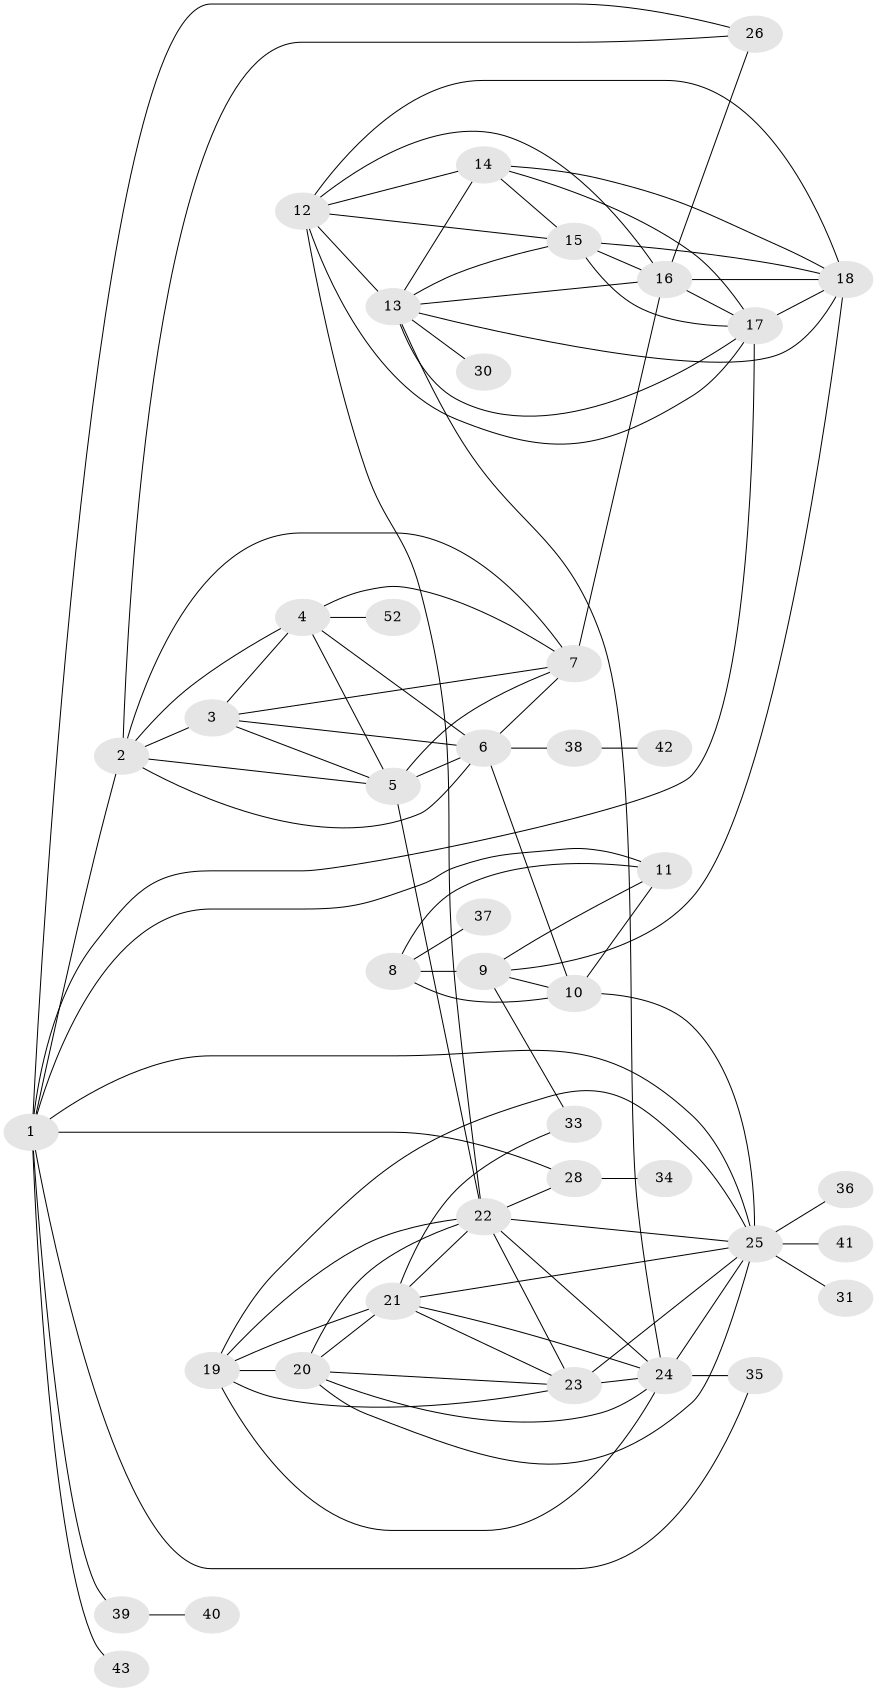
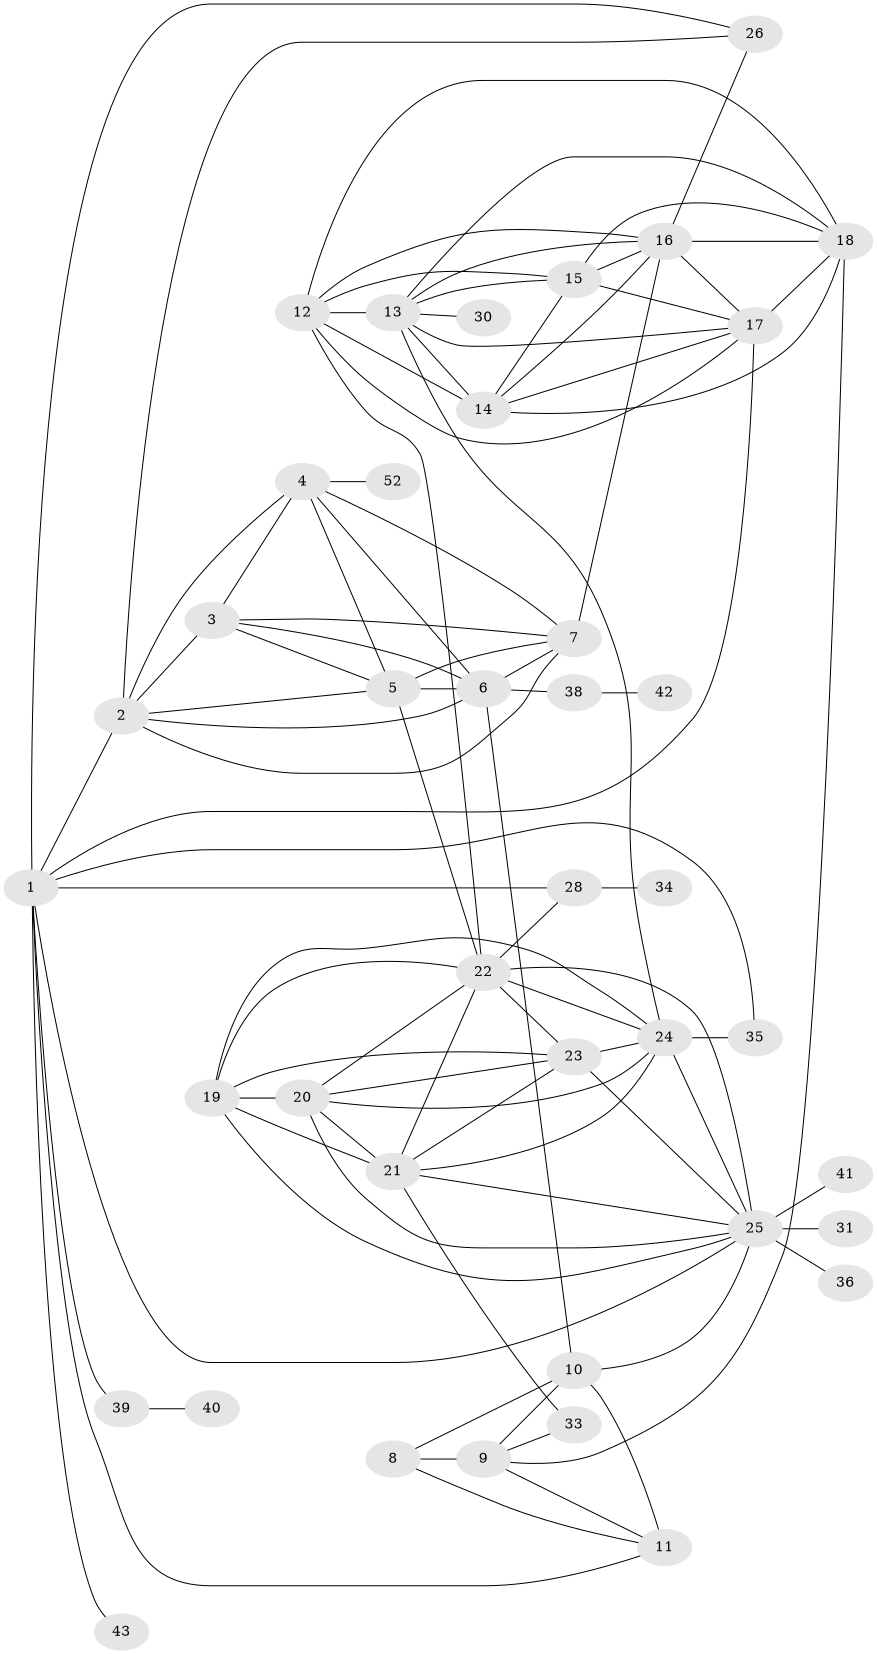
  graph {
    rankdir=LR
    node [color=gray90 style=filled]
    edge [weight=1.0]
    1
    2
    11
    17
    25
    26
    28
    35
    39
    43
    3
    4
    5
    6
    7
    18
    41
    31
    36
    34
    40
    n22 [label=52]
    22
    10
    38
    16
    23
    24
    42
    8
    9
-   37
    33
    12
    13
    14
    15
    30
    19
    20
    21
    1 -- 2
    1 -- 11
    1 -- 17
    1 -- 25
    1 -- 26
    1 -- 28 [weight=4.0]
    1 -- 35
    1 -- 39
    1 -- 43
    2 -- 26
    2 -- 3
    2 -- 4
    2 -- 5
    2 -- 6 [weight=2.0]
    2 -- 7
    17 -- 18
    25 -- 41
    25 -- 31
    25 -- 36
    28 -- 34
    39 -- 40
    3 -- 4
    3 -- 5
    3 -- 6 [weight=2.0]
    3 -- 7
    4 -- 5
    4 -- 6 [weight=2.0]
    4 -- 7
    4 -- n22 [weight=9.0]
    5 -- 6 [weight=2.0]
    5 -- 7
    5 -- 22
    6 -- 7 [weight=2.0]
    6 -- 10
    6 -- 38
    7 -- 16
    22 -- 25
    22 -- 28
    22 -- 23
    22 -- 24
    10 -- 11
    10 -- 25
    38 -- 42
    16 -- 17
    16 -- 26
    16 -- 18
    23 -- 25
    23 -- 24
    24 -- 25
    24 -- 35 [weight=2.0]
    8 -- 11 [weight=4.0]
    8 -- 10 [weight=4.0]
    8 -- 9 [weight=4.0]
-   8 -- 37
    9 -- 11
    9 -- 18
    9 -- 10
    9 -- 33
    12 -- 17
    12 -- 18
    12 -- 22
    12 -- 16
    12 -- 13
    12 -- 14
    12 -- 15
    13 -- 17
    13 -- 18
    13 -- 16
    13 -- 24
    13 -- 14
    13 -- 15
    13 -- 30
    14 -- 17
    14 -- 18
+   14 -- 16
    14 -- 15 [weight=4.0]
    15 -- 17
    15 -- 18
    15 -- 16
    19 -- 25
    19 -- 22
    19 -- 23
    19 -- 24
    19 -- 20 [weight=5.0]
    19 -- 21
    20 -- 25
    20 -- 22
    20 -- 23
    20 -- 24
    20 -- 21
    21 -- 25
    21 -- 22
    21 -- 23
    21 -- 24
    21 -- 33 [weight=3.0]
  }
